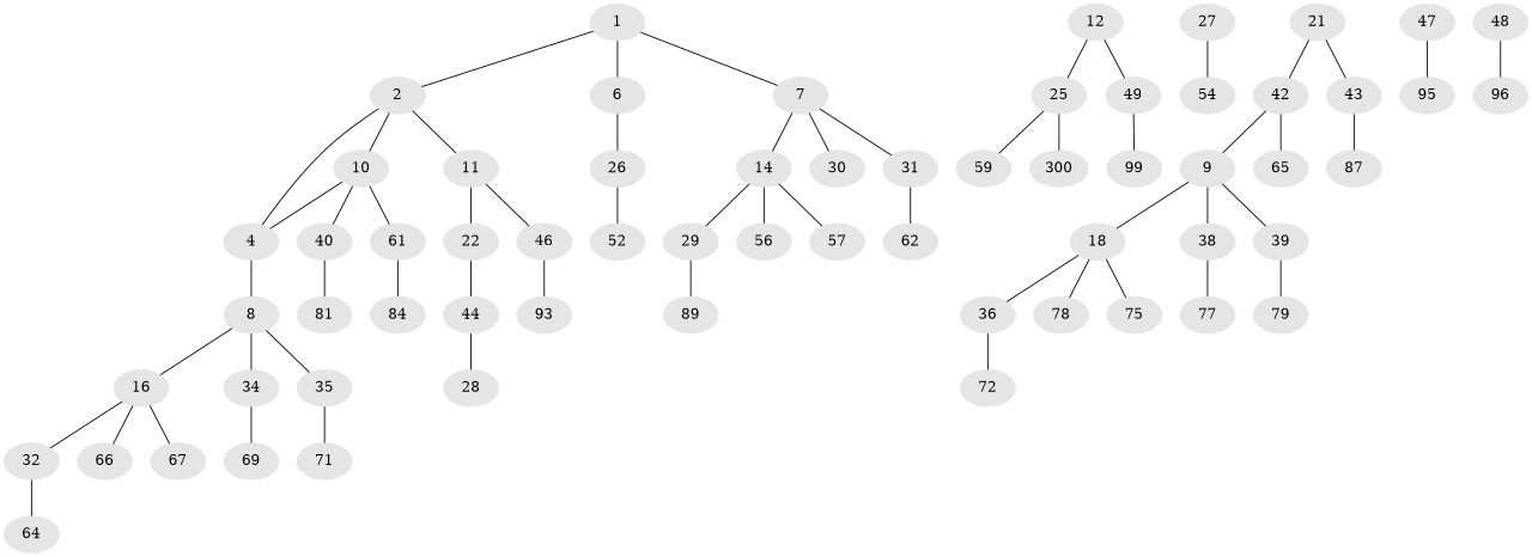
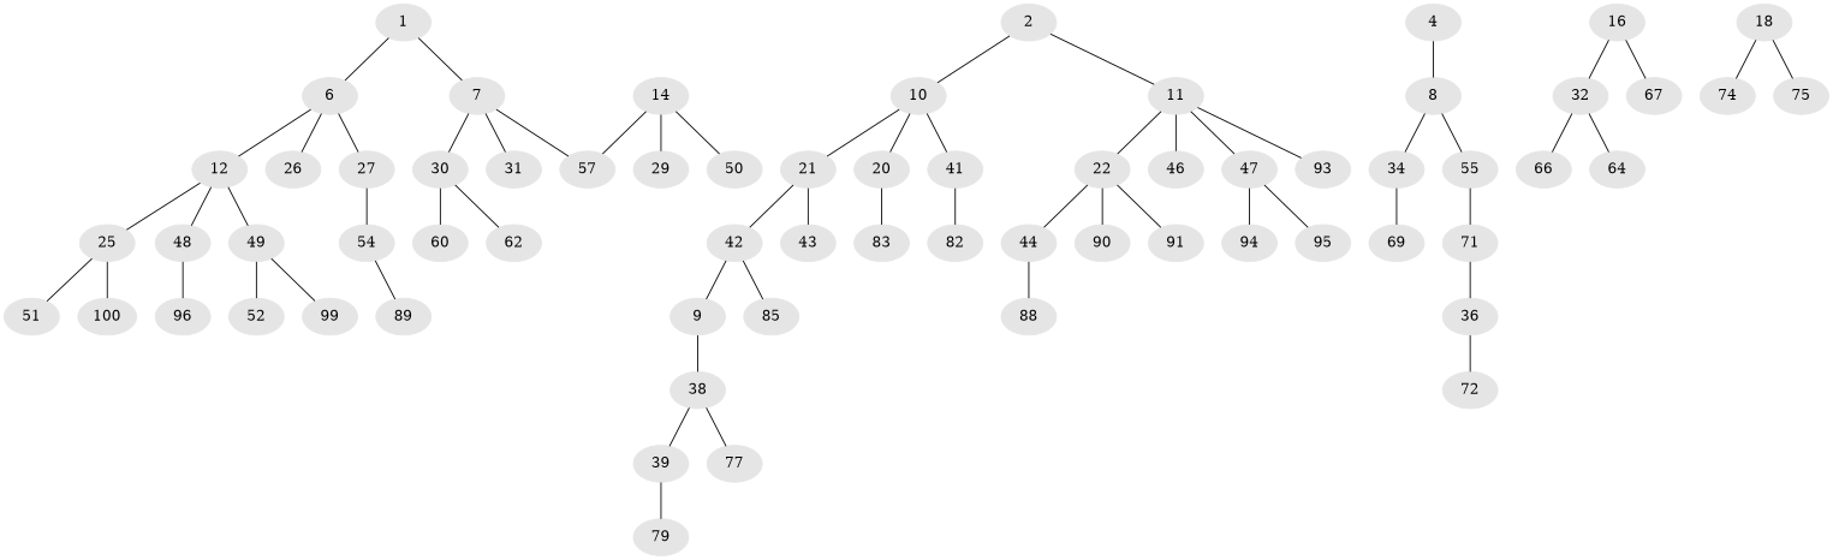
  graph {
    node [color=gray90 style=filled latent=0.2]
    1 [super="+3" latent=""]
    2 [latent=1 super="+5"]
    6 [latent=0.5 super="+13"]
    7 [latent=0.5 super="+15"]
    4 [latent=0.5]
    10 [latent=0.333333 super="+20"]
    11 [latent=0.333333 super="+23"]
    12 [latent=0.333333 super="+24"]
    26 [latent=0.25 super="+53"]
    27 [latent=0.25 super="+55"]
    14 [latent=0.333333 super="+28"]
    30 [latent=0.25 super="+61"]
    31 [latent=0.25 super="+63"]
    8 [latent=0.333333 super="+17"]
    21 [latent=0.25]
-   40 [super="+80"]
-   41 [super="+83" label=61]
+   40 [super="+80" label=20]
+   41 [super="+83"]
    22 [latent=0.25 super="+45"]
    46 [super="+92"]
    47
    16 [latent=0.25 super="+33"]
    34 [super="+68"]
-   35 [super="+70"]
+   35 [super="+70" label=55]
    9 [latent=0.333333 super="+19"]
    18 [latent=0.25 super="+37"]
    38 [super="+76"]
    39 [super="+78"]
    25 [latent=0.25 super="+50"]
    48 [super="+97"]
    49 [super="+98"]
    52
    54
    29 [latent=0.25 super="+58"]
-   56
+   56 [label=50]
    57
+   60
    62
    32 [super="+65"]
    66 [latent=0.166667]
    67 [latent=0.166667]
    69 [latent=0.166667]
    71 [latent=0.166667]
    36 [super="+73"]
-   74 [latent=0.166667 label=78]
+   74 [latent=0.166667]
    75 [latent=0.166667]
    77 [latent=0.166667]
    79 [latent=0.166667]
    42 [super="+84"]
    43 [super="+86"]
-   81 [latent=0.166667]
-   82 [latent=0.166667 label=84]
+   81 [latent=0.166667 label=83]
+   82 [latent=0.166667]
    44 [super="+89"]
+   90 [latent=0.166667]
+   91 [latent=0.166667]
    93 [latent=0.166667]
+   94 [latent=0.166667]
    95 [latent=0.166667]
-   51 [label=59]
-   100 [latent=0.166667 label=300]
+   51
+   100 [latent=0.166667]
    96 [latent=0.166667]
    99 [latent=0.166667]
    n62 [label=89]
    64 [latent=0.166667]
    72 [latent=0.166667]
-   85 [latent=0.166667 label=65]
-   87 [latent=0.166667]
-   88 [latent=0.166667 label=28]
-   1 -- 2
+   85 [latent=0.166667]
+   88 [latent=0.166667]
    1 -- 6
    1 -- 7
-   2 -- 4
    2 -- 10
    2 -- 11
+   6 -- 12
    6 -- 26
-   7 -- 14
+   6 -- 27
+   7 -- 57
    7 -- 30
    7 -- 31
    4 -- 8
-   10 -- 4
+   10 -- 21
    10 -- 40
    10 -- 41
    11 -- 22
    11 -- 46
+   11 -- 47
    12 -- 25
+   12 -- 48
    12 -- 49
-   26 -- 52
+   49 -- 52
    27 -- 54
    14 -- 29
    14 -- 56
    14 -- 57
-   31 -- 62
-   8 -- 16
+   30 -- 60
+   30 -- 62
    8 -- 34
    8 -- 35
    21 -- 42
    21 -- 43
    40 -- 81
    41 -- 82
    22 -- 44
-   46 -- 93
+   22 -- 90
+   22 -- 91
+   11 -- 93
+   47 -- 94
    47 -- 95
    16 -- 32
-   16 -- 66
+   32 -- 66
    16 -- 67
    34 -- 69
    35 -- 71
-   9 -- 18
    9 -- 38
-   9 -- 39
-   18 -- 36
+   38 -- 39
+   71 -- 36
    18 -- 74
    18 -- 75
    38 -- 77
    39 -- 79
    25 -- 51
    25 -- 100
    48 -- 96
    49 -- 99
-   29 -- n62
+   54 -- n62
    32 -- 64
    36 -- 72
    42 -- 9
    42 -- 85
-   43 -- 87
    44 -- 88
  }
